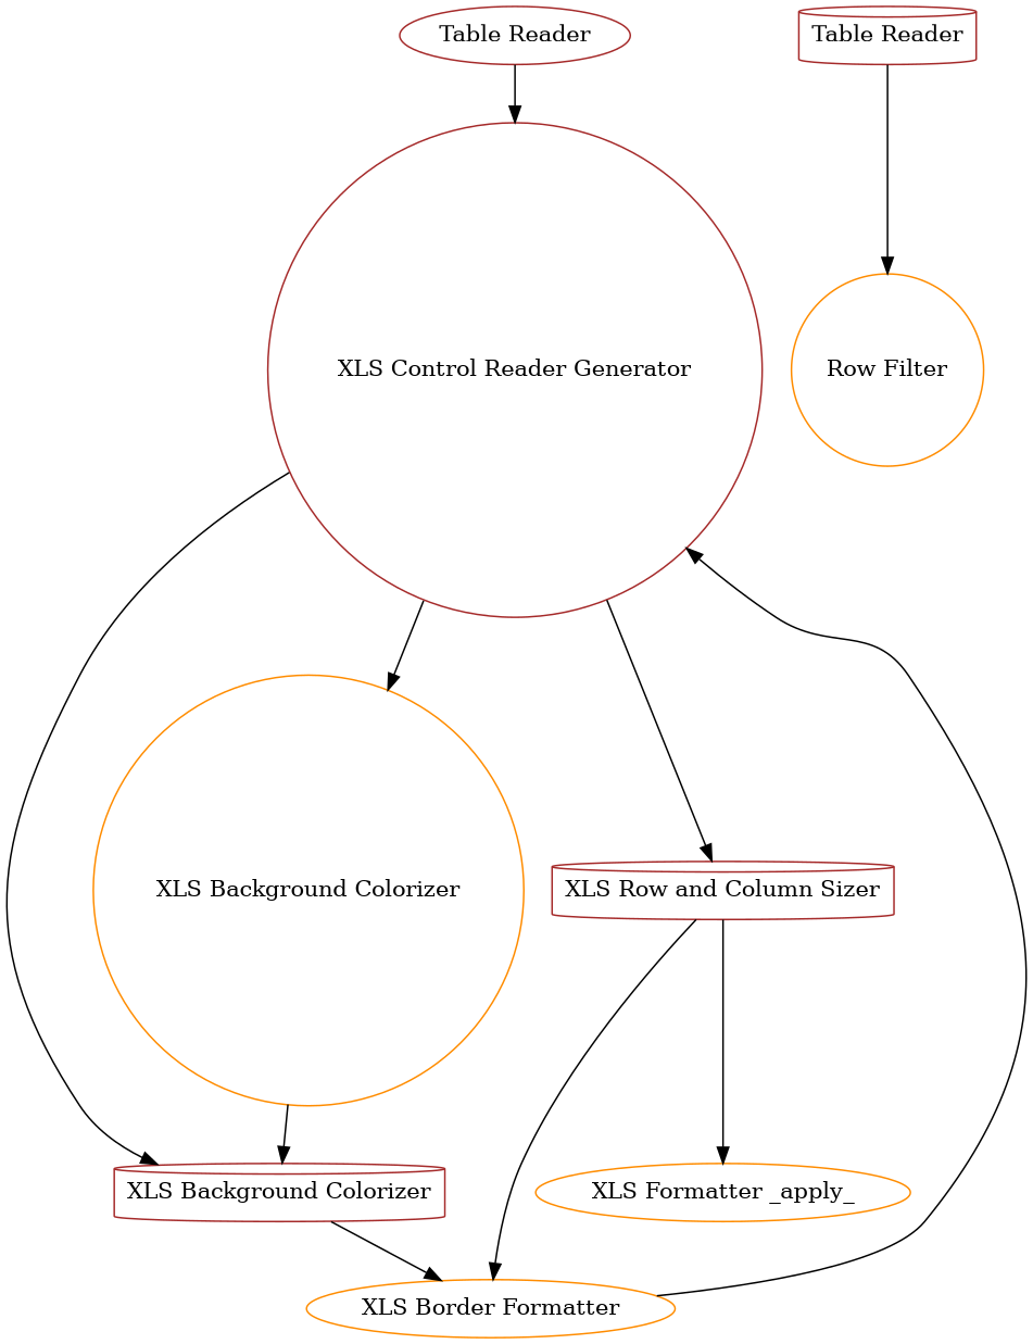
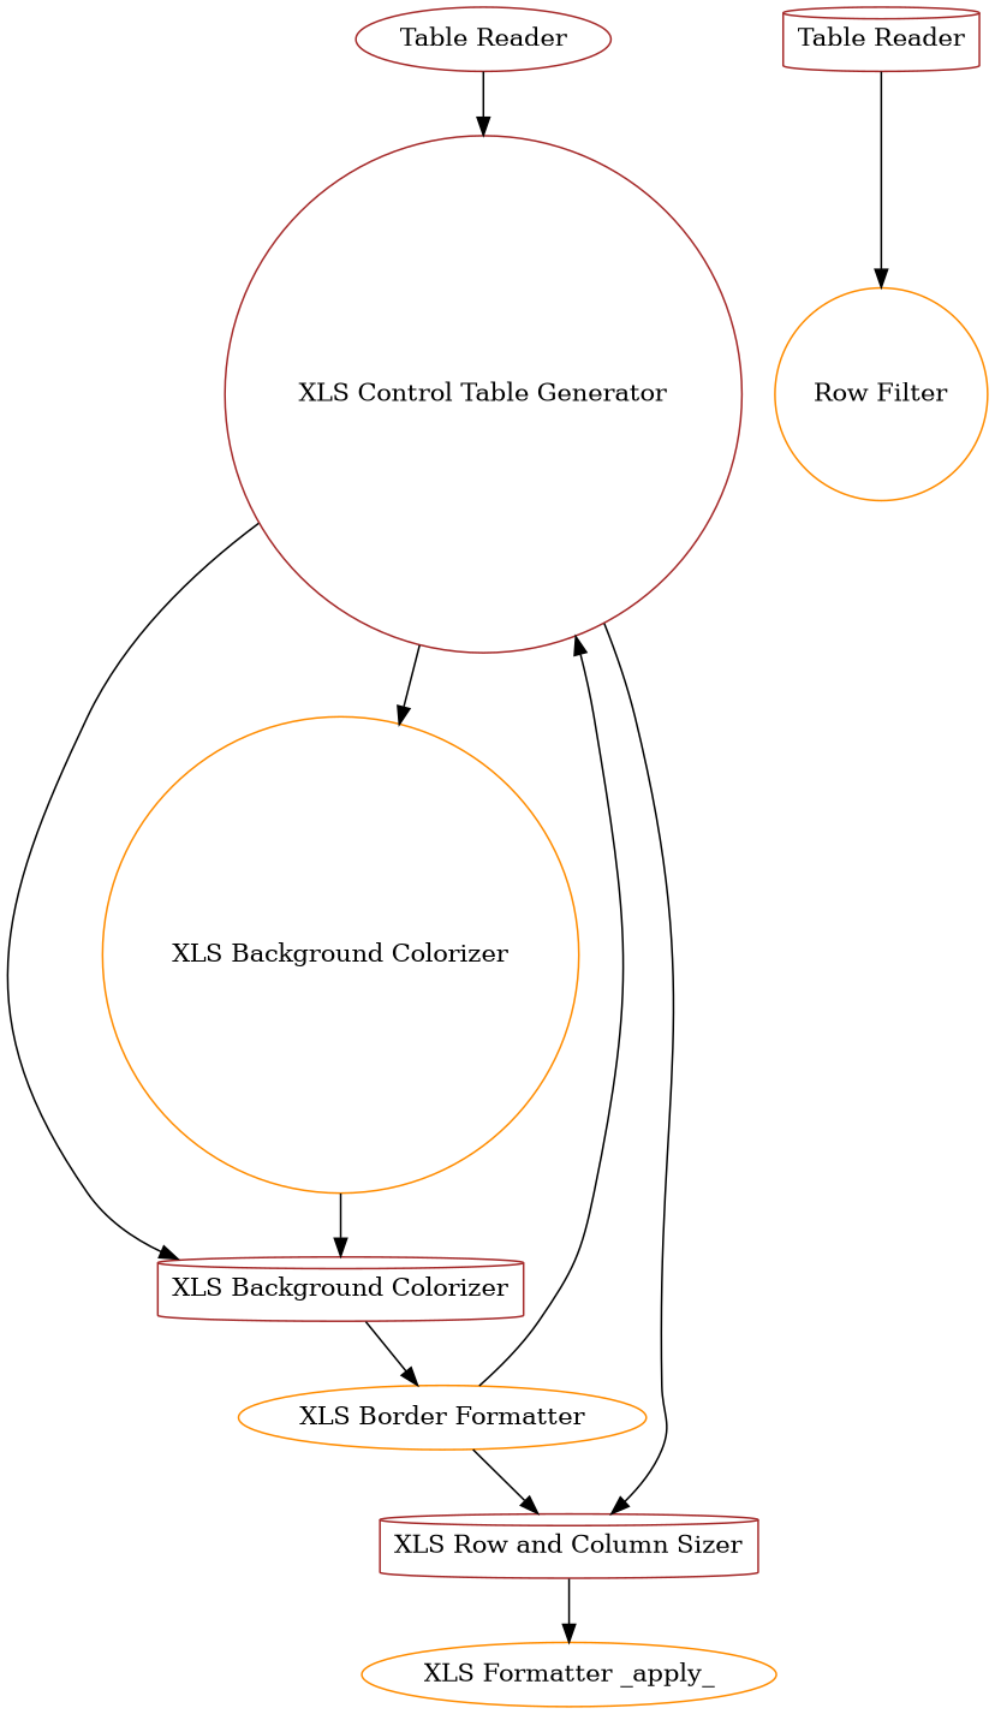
  digraph {
    rankdir=TB
    node [color=brown shape=circle]
-   n1 [label="XLS Control Reader Generator"]
+   n1 [label="XLS Control Table Generator"]
    n2 [label="XLS Background Colorizer" shape=cylinder]
    n3 [color=darkorange label="XLS Background Colorizer"]
    n4 [label="XLS Row and Column Sizer" shape=cylinder]
    n5 [color=darkorange label="XLS Border Formatter" shape=ellipse]
    n6 [color=darkorange label="XLS Formatter _apply_" shape=ellipse]
    n7 [label="Table Reader" shape=ellipse]
    n8 [color=darkorange label="Row Filter"]
    n9 [label="Table Reader" shape=cylinder]
    n1 -> n2
    n1 -> n3
    n1 -> n4
    n2 -> n5
    n3 -> n2
    n4 -> n6
    n5 -> n1
-   n4 -> n5
+   n5 -> n4
    n7 -> n1
    n9 -> n8
  }
